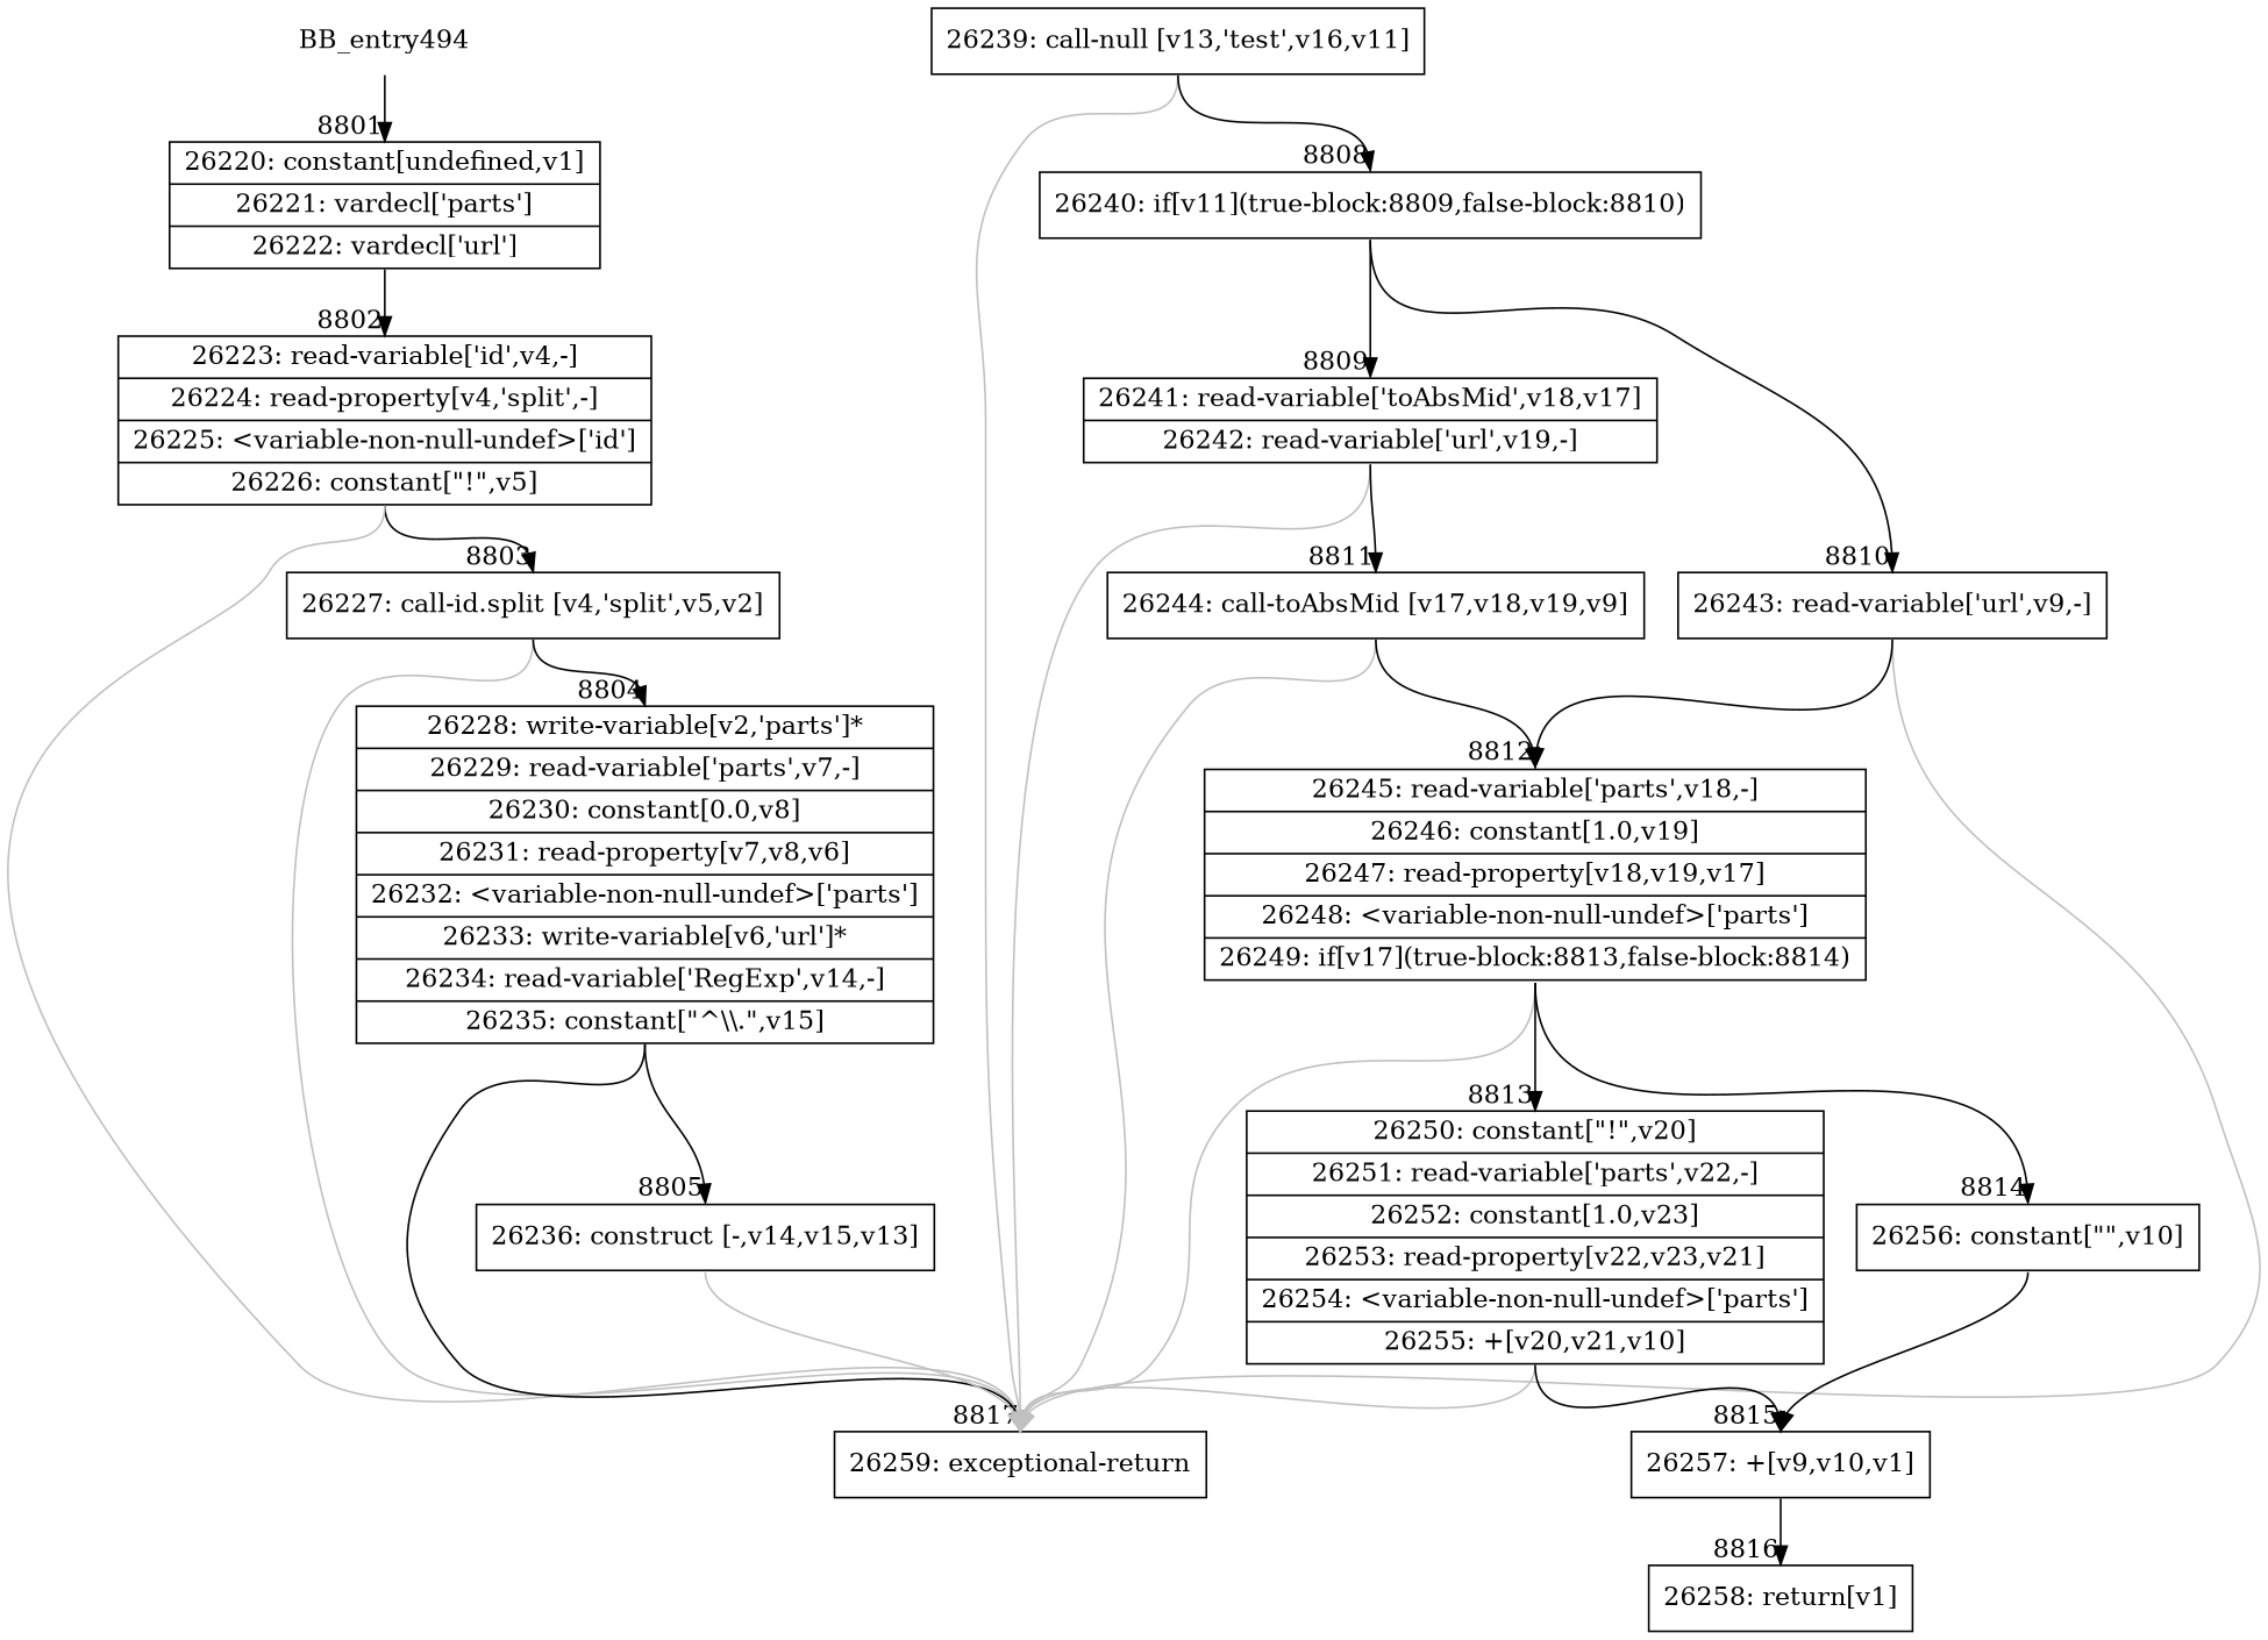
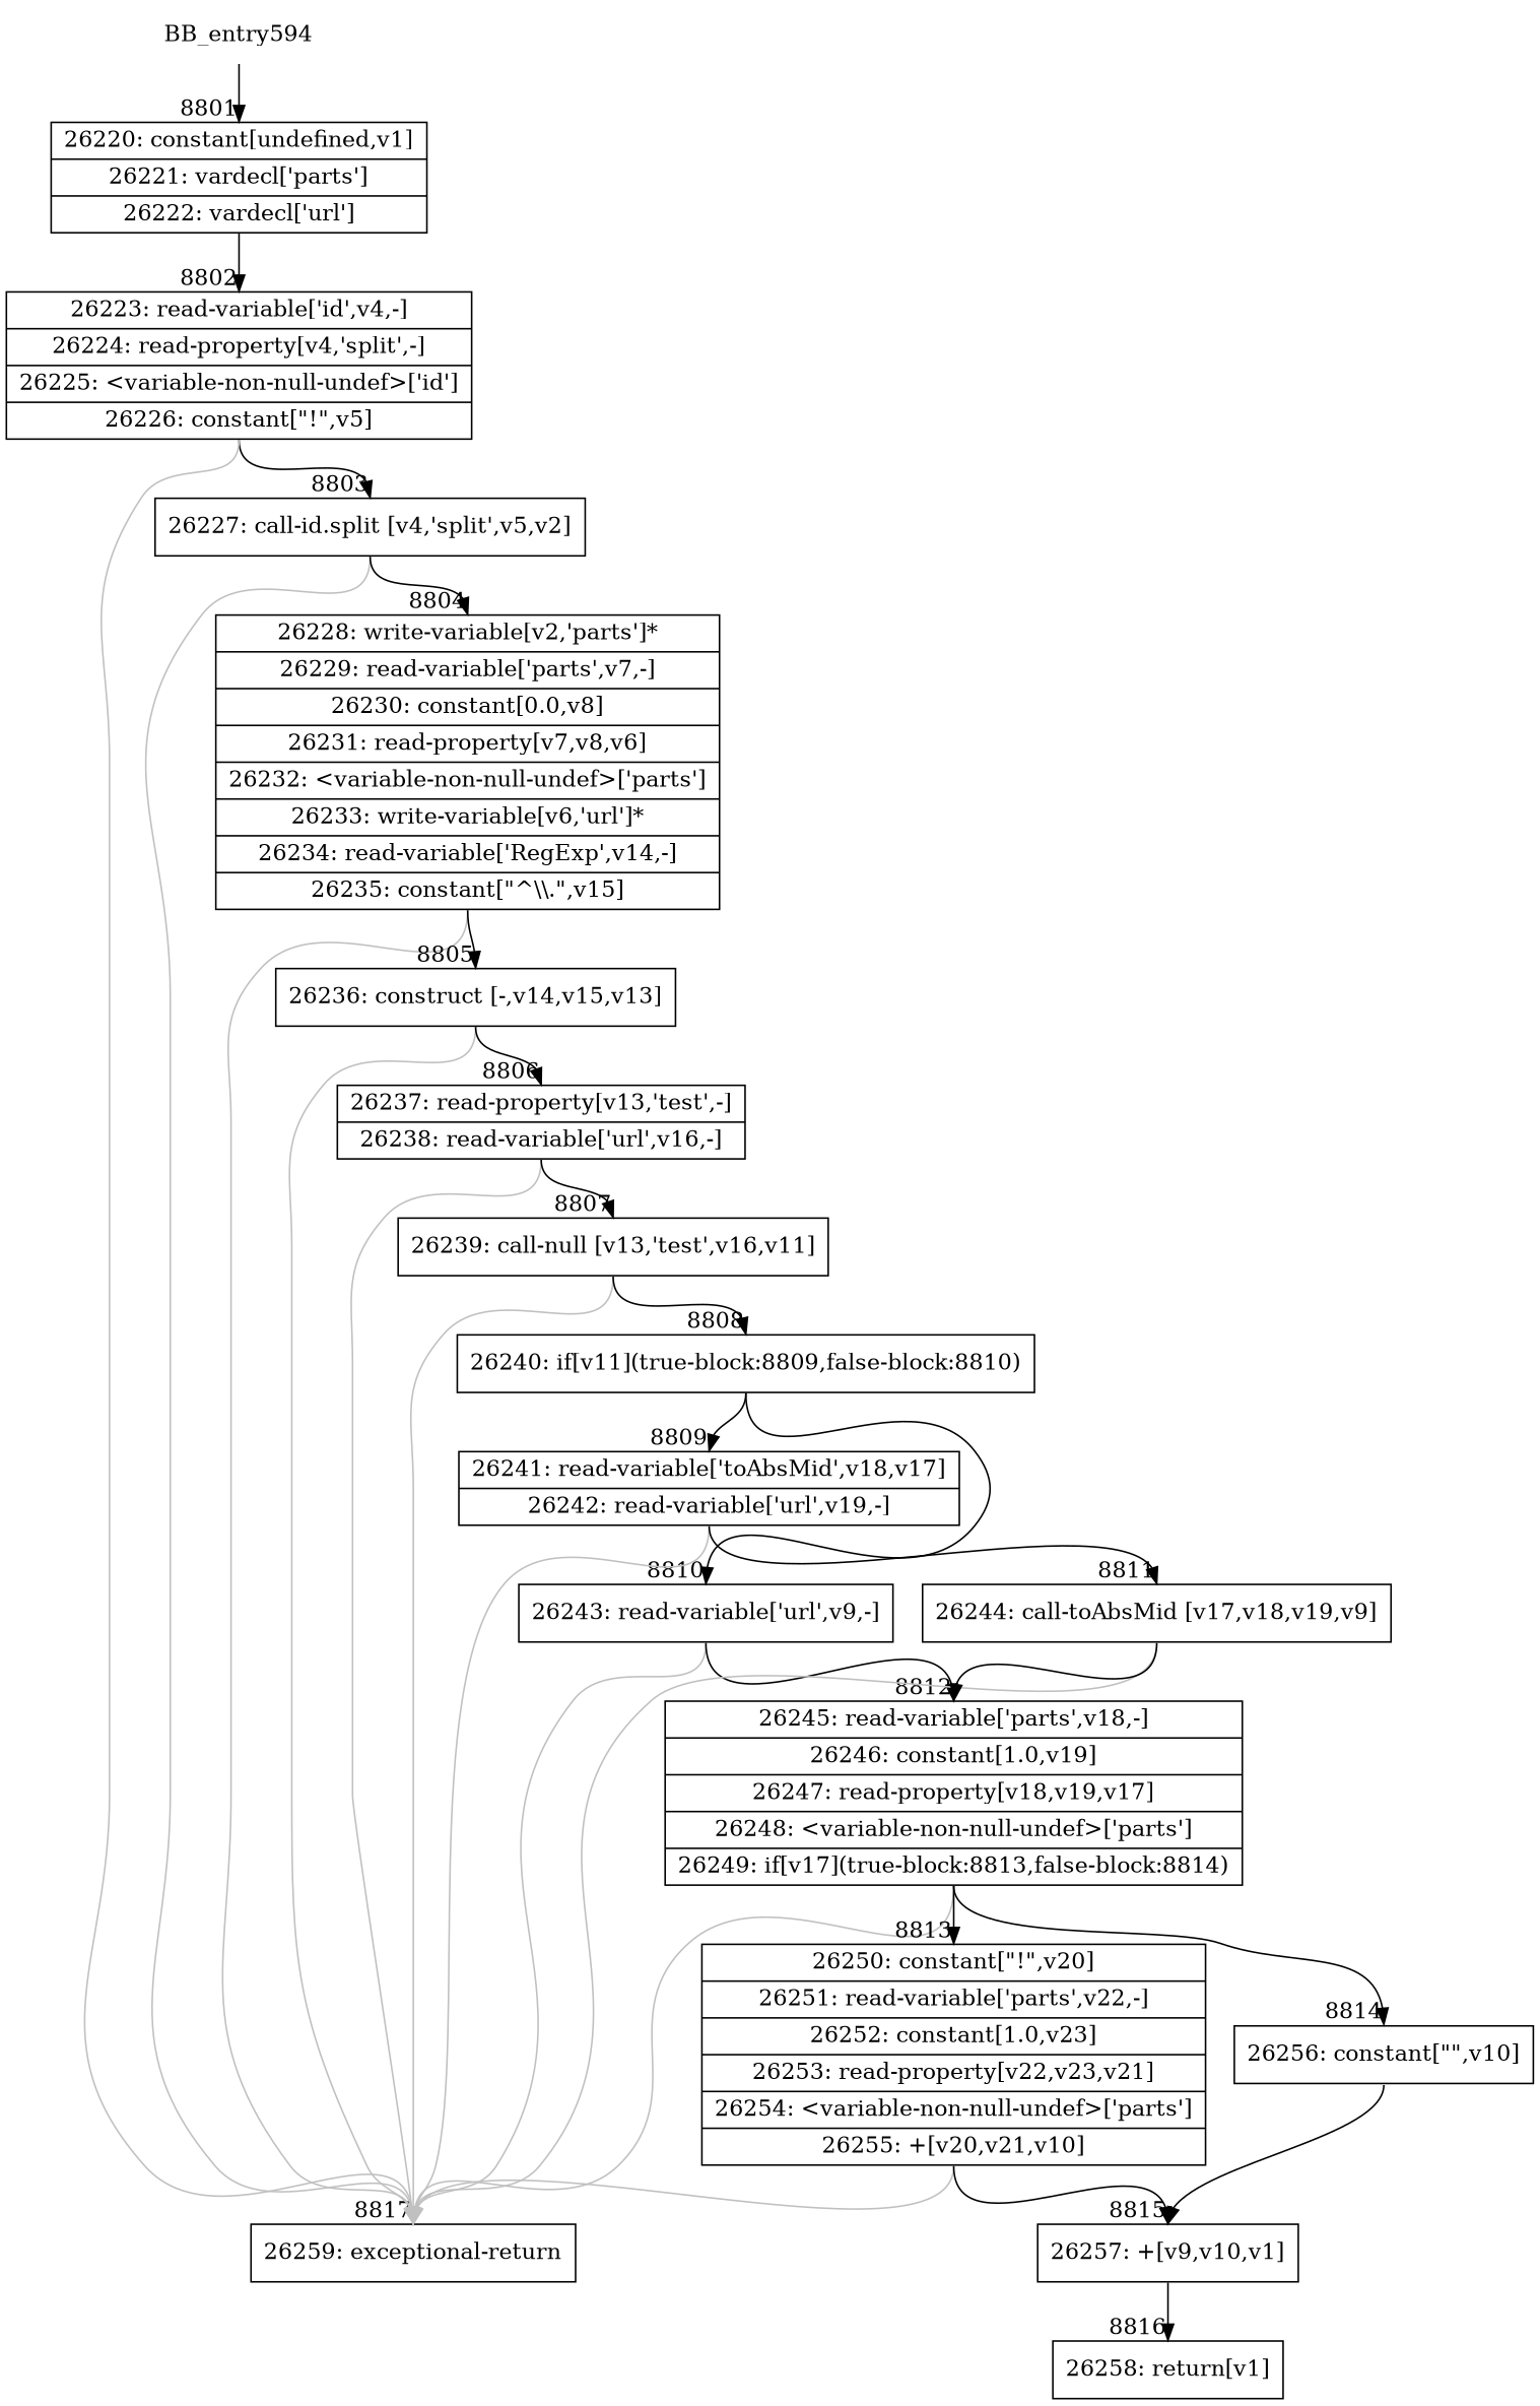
  digraph {
    rankdir=TD
    node [shape=record]
    edge [headport=n tailport=s]
-   BB_entry594 [shape=none label=BB_entry494]
+   BB_entry594 [shape=none]
    n2 [label="{26220: constant[undefined,v1]|26221: vardecl['parts']|26222: vardecl['url']}"]
    n3 [label="{26223: read-variable['id',v4,-]|26224: read-property[v4,'split',-]|26225: \<variable-non-null-undef\>['id']|26226: constant[\"!\",v5]}"]
    n4 [label="{26227: call-id.split [v4,'split',v5,v2]}"]
    n5 [label="{26259: exceptional-return}"]
    n6 [label="{26228: write-variable[v2,'parts']*|26229: read-variable['parts',v7,-]|26230: constant[0.0,v8]|26231: read-property[v7,v8,v6]|26232: \<variable-non-null-undef\>['parts']|26233: write-variable[v6,'url']*|26234: read-variable['RegExp',v14,-]|26235: constant[\"^\\\\.\",v15]}"]
    n7 [label="{26236: construct [-,v14,v15,v13]}"]
+   n8 [label="{26237: read-property[v13,'test',-]|26238: read-variable['url',v16,-]}"]
    n9 [label="{26239: call-null [v13,'test',v16,v11]}"]
    n10 [label="{26240: if[v11](true-block:8809,false-block:8810)}"]
    n11 [label="{26241: read-variable['toAbsMid',v18,v17]|26242: read-variable['url',v19,-]}"]
    n12 [label="{26243: read-variable['url',v9,-]}"]
    n13 [label="{26244: call-toAbsMid [v17,v18,v19,v9]}"]
    n14 [label="{26245: read-variable['parts',v18,-]|26246: constant[1.0,v19]|26247: read-property[v18,v19,v17]|26248: \<variable-non-null-undef\>['parts']|26249: if[v17](true-block:8813,false-block:8814)}"]
    n15 [label="{26250: constant[\"!\",v20]|26251: read-variable['parts',v22,-]|26252: constant[1.0,v23]|26253: read-property[v22,v23,v21]|26254: \<variable-non-null-undef\>['parts']|26255: +[v20,v21,v10]}"]
    n16 [label="{26256: constant[\"\",v10]}"]
    n17 [label="{26257: +[v9,v10,v1]}"]
    n18 [label="{26258: return[v1]}"]
    BB_entry594 -> n2 [headlabel="    8801"]
    n2 -> n3 [headlabel="      8802"]
    n3 -> n4 [headlabel="      8803"]
    n3 -> n5 [color=gray headlabel="      8817"]
    n4 -> n5 [color=gray]
    n4 -> n6 [headlabel="      8804"]
-   n6 -> n5 [color=black]
+   n6 -> n5 [color=gray]
    n6 -> n7 [headlabel="      8805"]
    n7 -> n5 [color=gray]
+   n7 -> n8 [headlabel="      8806"]
+   n8 -> n5 [color=gray]
+   n8 -> n9 [headlabel="      8807"]
    n9 -> n5 [color=gray]
    n9 -> n10 [headlabel="      8808"]
    n10 -> n11 [headlabel="      8809"]
    n10 -> n12 [headlabel="      8810"]
    n11 -> n5 [color=gray]
    n11 -> n13 [headlabel="      8811"]
    n12 -> n5 [color=gray]
    n12 -> n14 [headlabel="      8812"]
    n13 -> n5 [color=gray]
    n13 -> n14
    n14 -> n5 [color=gray]
    n14 -> n15 [headlabel="      8813"]
    n14 -> n16 [headlabel="      8814"]
    n15 -> n5 [color=gray]
    n15 -> n17 [headlabel="      8815"]
    n16 -> n17
    n17 -> n18 [headlabel="      8816"]
  }
